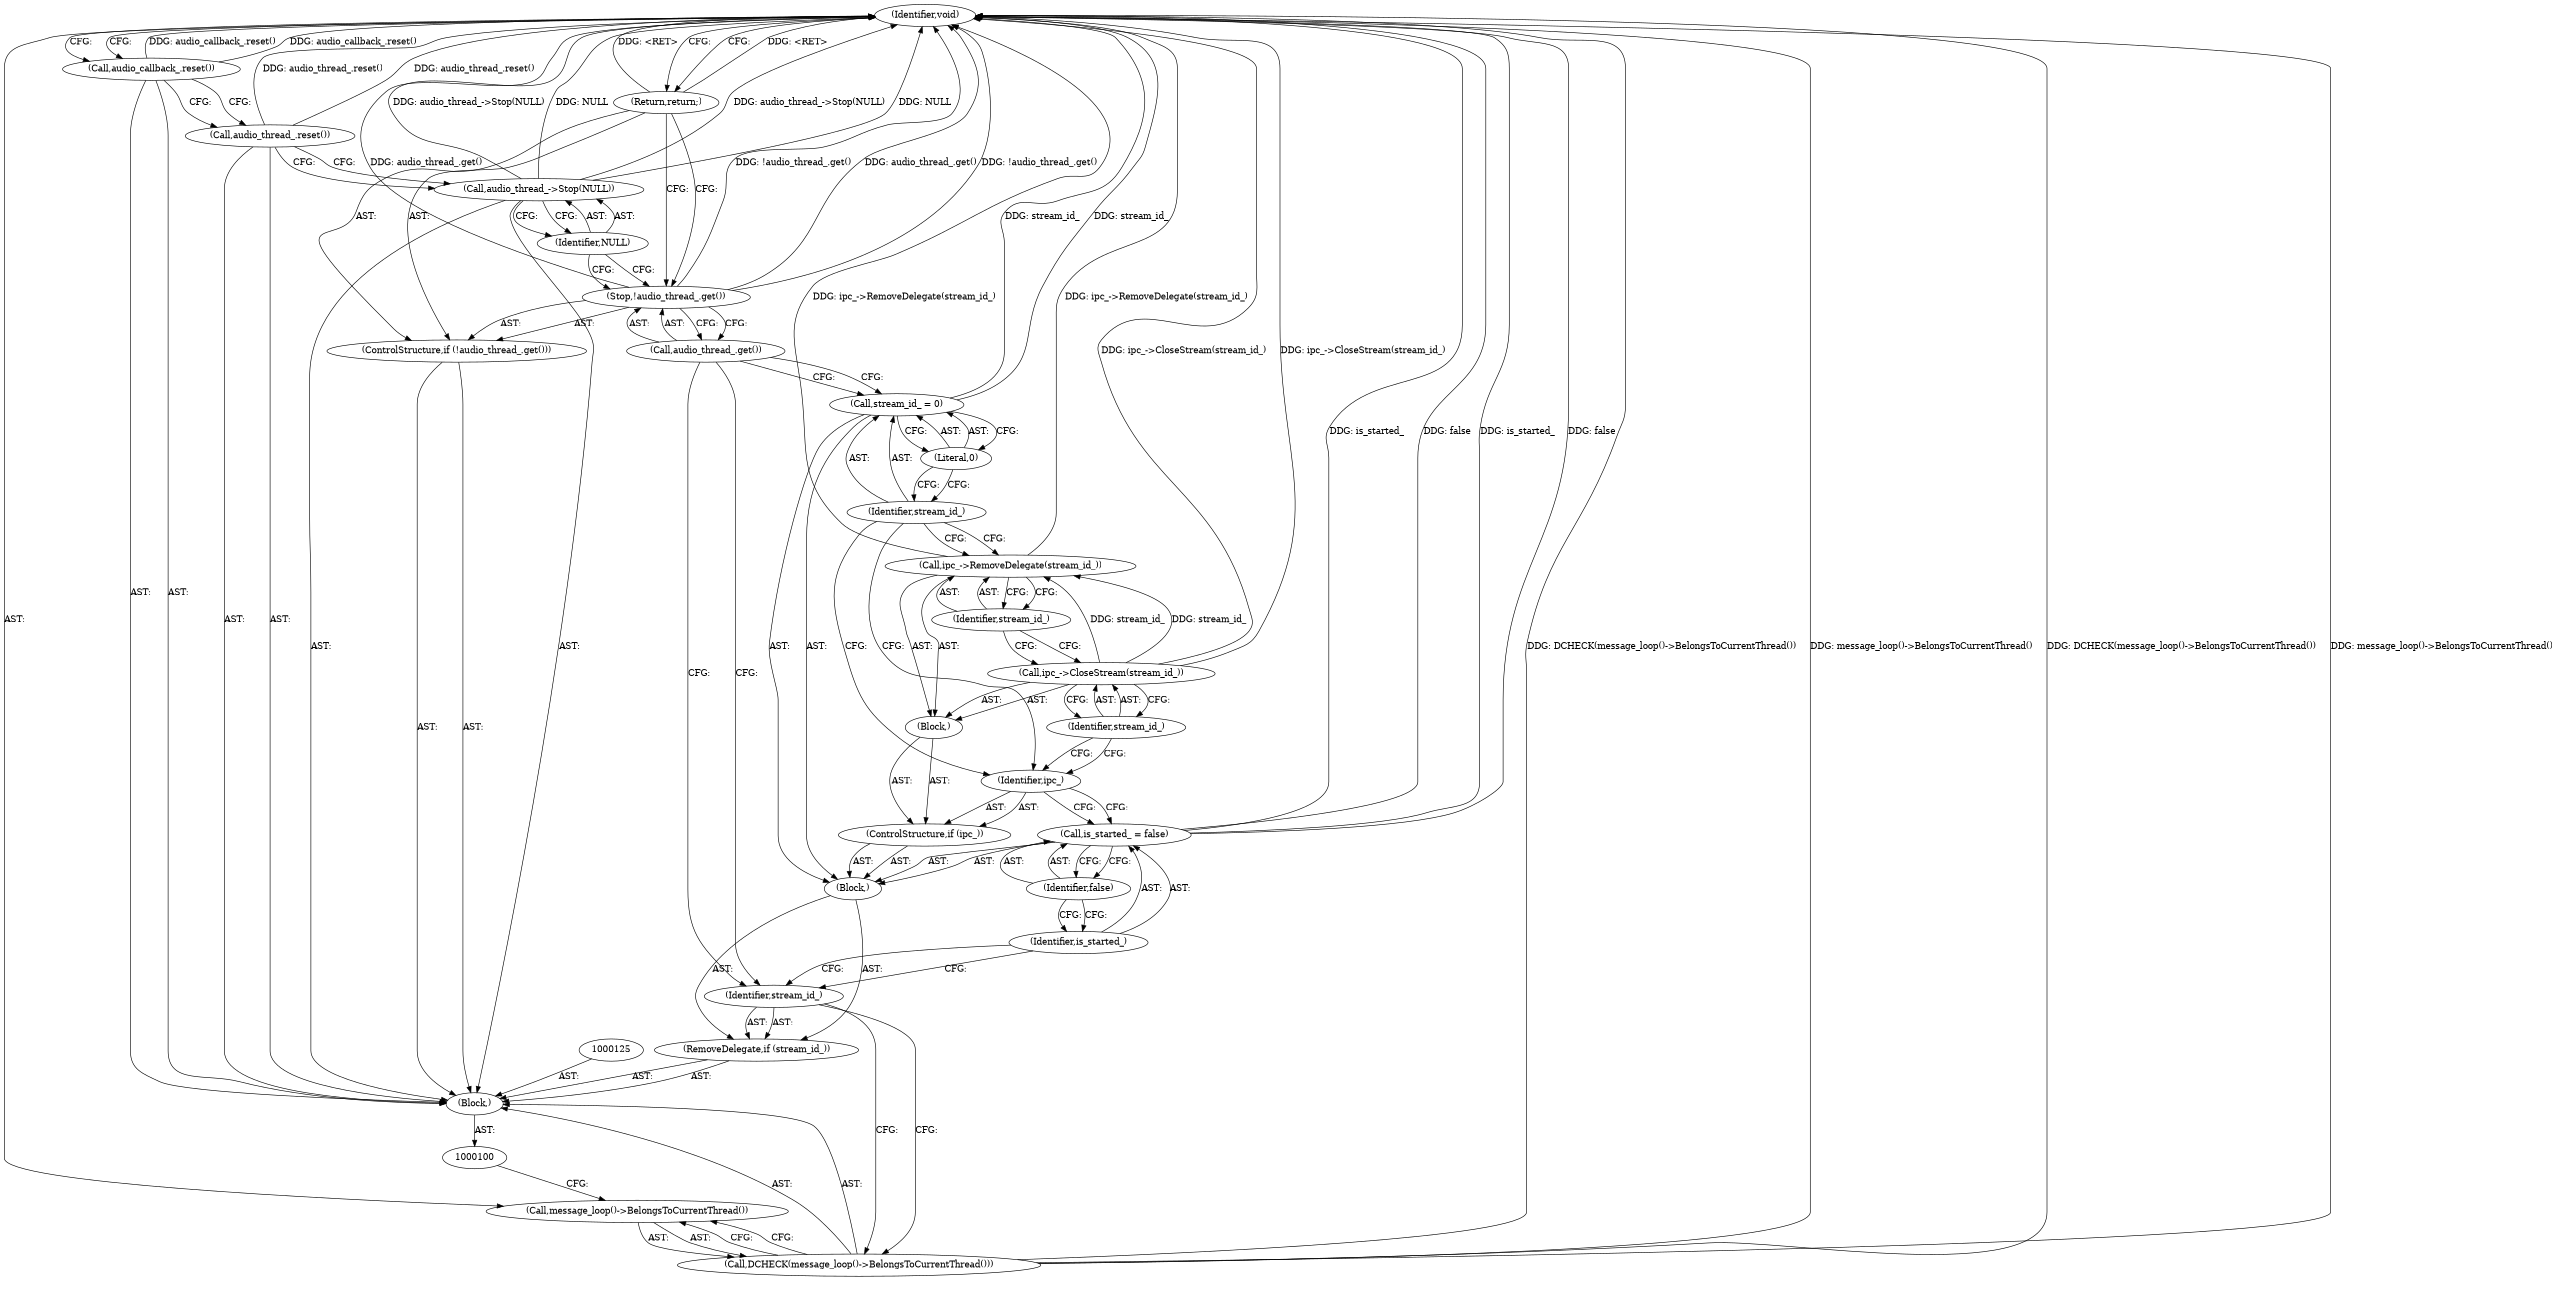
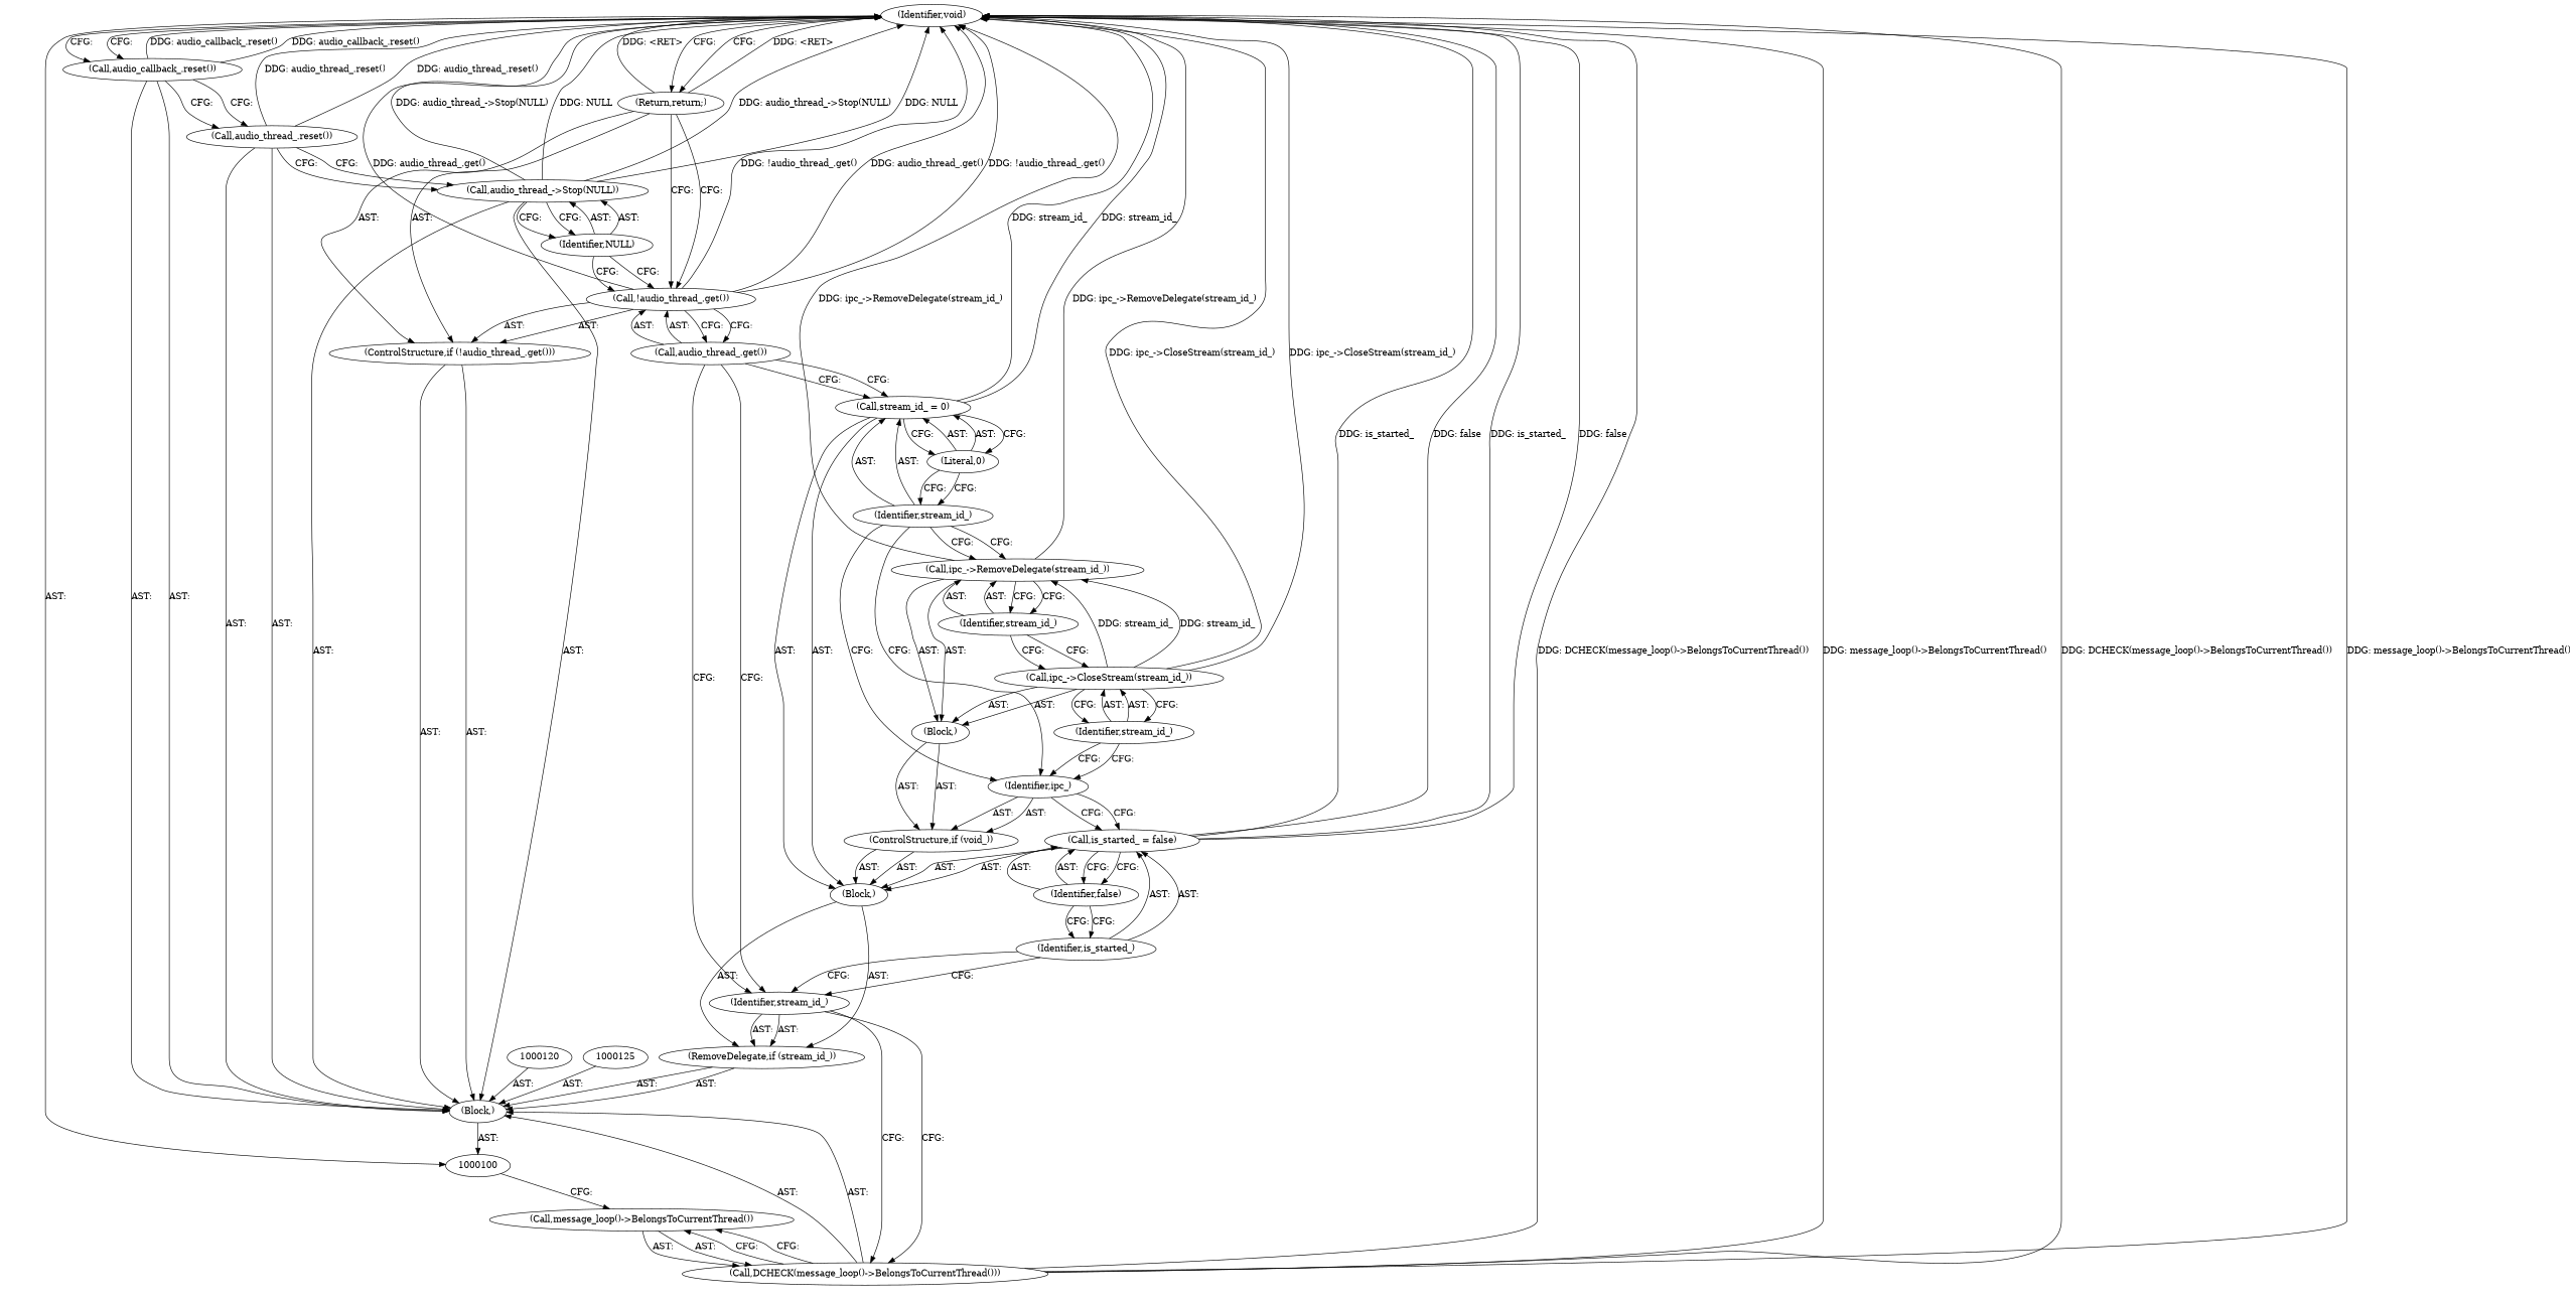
  digraph {
    n1 [label="(Identifier,void)"]
    n2 [label="(Return,return;)"]
    n3 [label="(Call,audio_callback_.reset())"]
    1000100
    n5 [label="(ControlStructure,if (!audio_thread_.get()))"]
-   n6 [label="(Stop,!audio_thread_.get())"]
+   n6 [label="(Call,!audio_thread_.get())"]
    n7 [label="(Block,)"]
    n8 [label="(Call,audio_thread_.reset())"]
    n9 [label="(Call,message_loop()->BelongsToCurrentThread())"]
    n10 [label="(Literal,0)"]
    n11 [label="(Call,stream_id_ = 0)"]
    n12 [label="(Identifier,stream_id_)"]
    n13 [label="(Block,)"]
    n14 [label="(Identifier,ipc_)"]
    n15 [label="(Call,ipc_->RemoveDelegate(stream_id_))"]
    n16 [label="(RemoveDelegate,if (stream_id_))"]
    n17 [label="(Call,is_started_ = false)"]
-   n18 [label="(ControlStructure,if (ipc_))"]
+   n18 [label="(ControlStructure,if (void_))"]
    n19 [label="(Block,)"]
    n20 [label="(Identifier,stream_id_)"]
    n21 [label="(Call,audio_thread_.get())"]
    n22 [label="(Identifier,stream_id_)"]
    n23 [label="(Call,DCHECK(message_loop()->BelongsToCurrentThread()))"]
    n24 [label="(Call,audio_thread_->Stop(NULL))"]
    n25 [label="(Identifier,NULL)"]
    n26 [label="(Identifier,false)"]
    n27 [label="(Identifier,is_started_)"]
    n28 [label="(Identifier,stream_id_)"]
    n29 [label="(Call,ipc_->CloseStream(stream_id_))"]
+   1000120
    1000125
    n1 -> n2 [label="CFG: "]
    n1 -> n2 [label="CFG: "]
    n1 -> n3 [label="CFG: "]
    n1 -> n3 [label="CFG: "]
-   n1 -> n9 [label="AST: "]
+   n1 -> 1000100 [label="AST: "]
    n2 -> n1 [label="DDG: <RET>"]
    n2 -> n1 [label="DDG: <RET>"]
    n2 -> n5 [label="AST: "]
    n2 -> n5 [label="AST: "]
    n2 -> n6 [label="CFG: "]
    n2 -> n6 [label="CFG: "]
    n3 -> n1 [label="DDG: audio_callback_.reset()"]
    n3 -> n1 [label="DDG: audio_callback_.reset()"]
    n3 -> n7 [label="AST: "]
    n3 -> n7 [label="AST: "]
    n3 -> n8 [label="CFG: "]
    n3 -> n8 [label="CFG: "]
    1000100 -> n9 [label="CFG: "]
    n5 -> n7 [label="AST: "]
    n5 -> n7 [label="AST: "]
    n6 -> n1 [label="DDG: audio_thread_.get()"]
    n6 -> n1 [label="DDG: !audio_thread_.get()"]
    n6 -> n1 [label="DDG: audio_thread_.get()"]
    n6 -> n1 [label="DDG: !audio_thread_.get()"]
    n6 -> n5 [label="AST: "]
    n6 -> n5 [label="AST: "]
    n6 -> n21 [label="CFG: "]
    n6 -> n21 [label="CFG: "]
    n7 -> 1000100 [label="AST: "]
    n8 -> n1 [label="DDG: audio_thread_.reset()"]
    n8 -> n1 [label="DDG: audio_thread_.reset()"]
    n8 -> n7 [label="AST: "]
    n8 -> n7 [label="AST: "]
    n8 -> n24 [label="CFG: "]
    n8 -> n24 [label="CFG: "]
    n9 -> n23 [label="AST: "]
    n9 -> n23 [label="AST: "]
    n10 -> n11 [label="AST: "]
    n10 -> n11 [label="AST: "]
    n10 -> n12 [label="CFG: "]
    n10 -> n12 [label="CFG: "]
    n11 -> n1 [label="DDG: stream_id_"]
    n11 -> n1 [label="DDG: stream_id_"]
    n11 -> n10 [label="CFG: "]
    n11 -> n10 [label="CFG: "]
    n11 -> n13 [label="AST: "]
    n11 -> n13 [label="AST: "]
    n12 -> n11 [label="AST: "]
    n12 -> n11 [label="AST: "]
    n12 -> n14 [label="CFG: "]
    n12 -> n14 [label="CFG: "]
    n12 -> n15 [label="CFG: "]
    n12 -> n15 [label="CFG: "]
    n13 -> n16 [label="AST: "]
    n13 -> n16 [label="AST: "]
    n14 -> n17 [label="CFG: "]
    n14 -> n17 [label="CFG: "]
    n14 -> n18 [label="AST: "]
    n14 -> n18 [label="AST: "]
    n15 -> n1 [label="DDG: ipc_->RemoveDelegate(stream_id_)"]
    n15 -> n1 [label="DDG: ipc_->RemoveDelegate(stream_id_)"]
    n15 -> n19 [label="AST: "]
    n15 -> n19 [label="AST: "]
    n15 -> n20 [label="CFG: "]
    n15 -> n20 [label="CFG: "]
    n16 -> n7 [label="AST: "]
    n16 -> n7 [label="AST: "]
    n17 -> n1 [label="DDG: is_started_"]
    n17 -> n1 [label="DDG: false"]
    n17 -> n1 [label="DDG: is_started_"]
    n17 -> n1 [label="DDG: false"]
    n17 -> n13 [label="AST: "]
    n17 -> n13 [label="AST: "]
    n17 -> n26 [label="CFG: "]
    n17 -> n26 [label="CFG: "]
    n18 -> n13 [label="AST: "]
    n18 -> n13 [label="AST: "]
    n19 -> n18 [label="AST: "]
    n19 -> n18 [label="AST: "]
    n20 -> n15 [label="AST: "]
    n20 -> n15 [label="AST: "]
    n20 -> n29 [label="CFG: "]
    n20 -> n29 [label="CFG: "]
    n21 -> n6 [label="AST: "]
    n21 -> n6 [label="AST: "]
    n21 -> n11 [label="CFG: "]
    n21 -> n11 [label="CFG: "]
    n21 -> n22 [label="CFG: "]
    n21 -> n22 [label="CFG: "]
    n22 -> n16 [label="AST: "]
    n22 -> n16 [label="AST: "]
    n22 -> n23 [label="CFG: "]
    n22 -> n23 [label="CFG: "]
    n23 -> n1 [label="DDG: DCHECK(message_loop()->BelongsToCurrentThread())"]
    n23 -> n1 [label="DDG: message_loop()->BelongsToCurrentThread()"]
    n23 -> n1 [label="DDG: DCHECK(message_loop()->BelongsToCurrentThread())"]
    n23 -> n1 [label="DDG: message_loop()->BelongsToCurrentThread()"]
    n23 -> n7 [label="AST: "]
    n23 -> n7 [label="AST: "]
    n23 -> n9 [label="CFG: "]
    n23 -> n9 [label="CFG: "]
    n24 -> n1 [label="DDG: audio_thread_->Stop(NULL)"]
    n24 -> n1 [label="DDG: NULL"]
    n24 -> n1 [label="DDG: audio_thread_->Stop(NULL)"]
    n24 -> n1 [label="DDG: NULL"]
    n24 -> n7 [label="AST: "]
    n24 -> n7 [label="AST: "]
    n24 -> n25 [label="CFG: "]
    n24 -> n25 [label="CFG: "]
    n25 -> n6 [label="CFG: "]
    n25 -> n6 [label="CFG: "]
    n25 -> n24 [label="AST: "]
    n25 -> n24 [label="AST: "]
    n26 -> n17 [label="AST: "]
    n26 -> n17 [label="AST: "]
    n26 -> n27 [label="CFG: "]
    n26 -> n27 [label="CFG: "]
    n27 -> n17 [label="AST: "]
    n27 -> n17 [label="AST: "]
    n27 -> n22 [label="CFG: "]
    n27 -> n22 [label="CFG: "]
    n28 -> n14 [label="CFG: "]
    n28 -> n14 [label="CFG: "]
    n28 -> n29 [label="AST: "]
    n28 -> n29 [label="AST: "]
    n29 -> n1 [label="DDG: ipc_->CloseStream(stream_id_)"]
    n29 -> n1 [label="DDG: ipc_->CloseStream(stream_id_)"]
    n29 -> n15 [label="DDG: stream_id_"]
    n29 -> n15 [label="DDG: stream_id_"]
    n29 -> n19 [label="AST: "]
    n29 -> n19 [label="AST: "]
    n29 -> n28 [label="CFG: "]
    n29 -> n28 [label="CFG: "]
+   1000120 -> n7 [label="AST: "]
    1000125 -> n7 [label="AST: "]
  }
